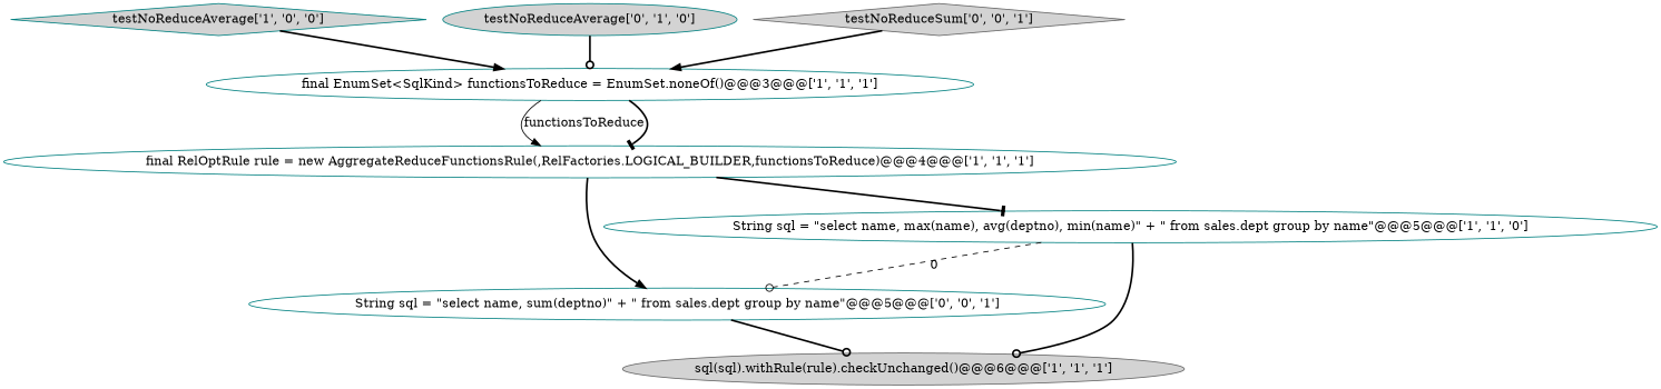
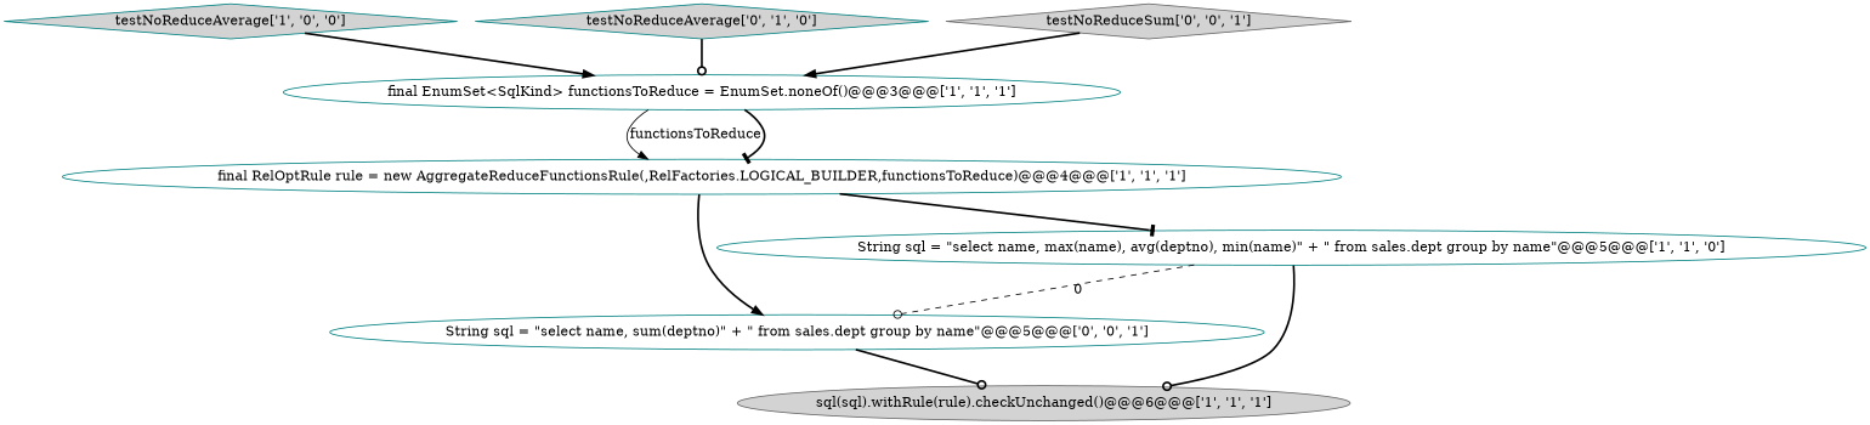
  digraph {
    node [fillcolor=lightgray shape=ellipse style=filled color=teal]
    edge [style=bold arrowhead=normal]
    n1 [label="testNoReduceAverage['1', '0', '0']" shape=diamond]
    n2 [fillcolor=white label="final EnumSet<SqlKind> functionsToReduce = EnumSet.noneOf()@@@3@@@['1', '1', '1']"]
    n3 [fillcolor=white label="String sql = \"select name, sum(deptno)\" + \" from sales.dept group by name\"@@@5@@@['0', '0', '1']"]
    n4 [label="sql(sql).withRule(rule).checkUnchanged()@@@6@@@['1', '1', '1']" color=gray40]
-   n5 [label="testNoReduceAverage['0', '1', '0']"]
+   n5 [label="testNoReduceAverage['0', '1', '0']" shape=diamond]
    n6 [label="testNoReduceSum['0', '0', '1']" shape=diamond color=gray40]
    n7 [fillcolor=white label="final RelOptRule rule = new AggregateReduceFunctionsRule(,RelFactories.LOGICAL_BUILDER,functionsToReduce)@@@4@@@['1', '1', '1']"]
    n8 [fillcolor=white label="String sql = \"select name, max(name), avg(deptno), min(name)\" + \" from sales.dept group by name\"@@@5@@@['1', '1', '0']"]
    n1 -> n2
    n2 -> n7 [label=functionsToReduce style=solid]
    n2 -> n7 [arrowhead=tee]
    n3 -> n4 [arrowhead=odot]
    n5 -> n2 [arrowhead=odot]
    n6 -> n2
    n7 -> n3
    n7 -> n8 [arrowhead=tee]
    n8 -> n3 [label=0 style=dashed arrowhead=odot]
    n8 -> n4 [arrowhead=odot]
  }
